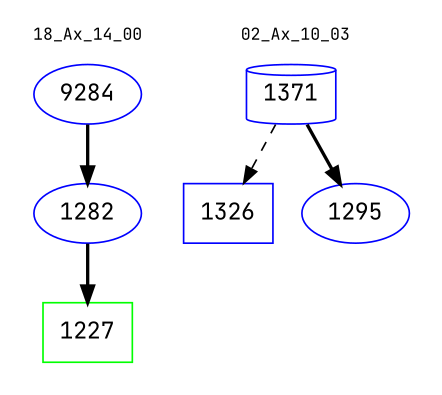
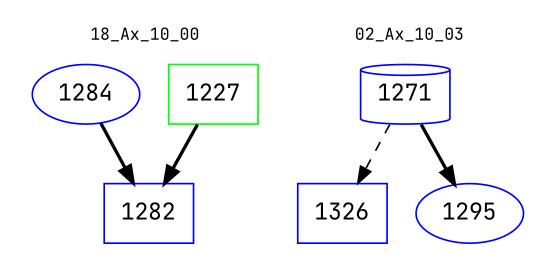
  digraph {
    fontname="JetBrains Mono"
    node [color=blue fontname="JetBrains Mono" shape=ellipse]
    edge [color=black fontname="JetBrains Mono" style=bold]
-   n1 [label=1282]
+   n1 [label=1282 shape=box]
    n2 [color=green label=1227 shape=box]
-   n3 [label=9284]
-   n4 [label=1371 shape=cylinder]
+   n3 [label=1284]
+   n4 [label=1271 shape=cylinder]
    n5 [label=1326 shape=box]
    n6 [label=1295]
    subgraph cluster_1 {
      color=white
      fontsize=10
-     label="18_Ax_14_00"
+     label="18_Ax_10_00"
      n1
      n2
      n3
    }
    subgraph cluster_2 {
      color=white
      fontsize=10
      label="02_Ax_10_03"
      n4
      n5
      n6
    }
-   n1 -> n2
+   n2 -> n1
    n3 -> n1
    n4 -> n5 [style=dashed]
    n4 -> n6
  }
